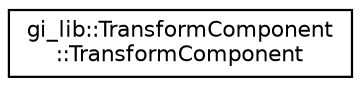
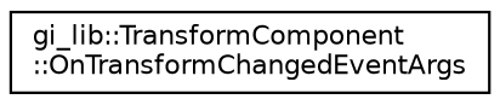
  digraph {
    rankdir=LR
-   n1 [color=black fillcolor=white fontname=Helvetica fontsize=10 height=0.2 label="gi_lib::TransformComponent\l::TransformComponent" shape=record style=filled width=0.4]
+   n1 [color=black fillcolor=white fontname=Helvetica fontsize=10 height=0.2 label="gi_lib::TransformComponent\l::OnTransformChangedEventArgs" shape=record style=filled width=0.4]
  }
